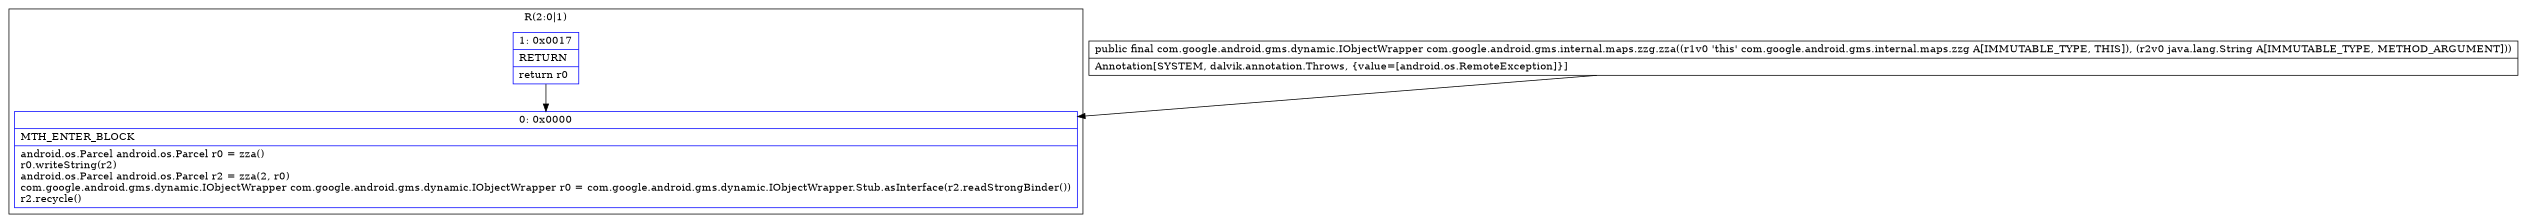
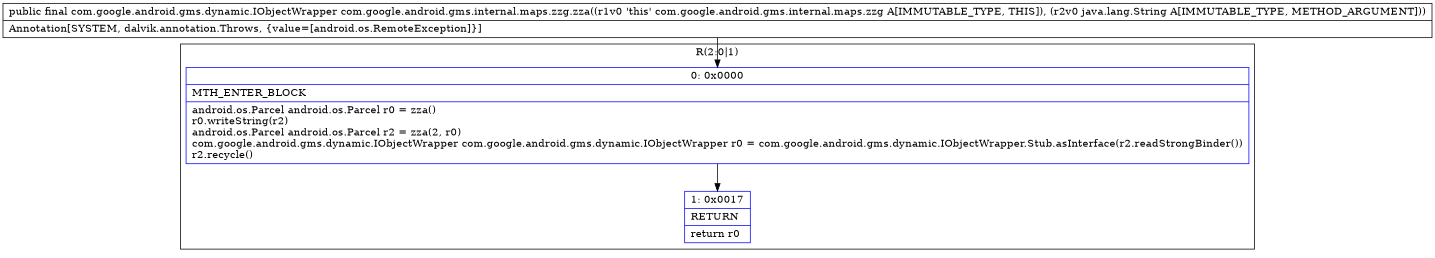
  digraph {
    node [color=blue shape=record]
    n1 [label="{0\:\ 0x0000|MTH_ENTER_BLOCK\l|android.os.Parcel android.os.Parcel r0 = zza()\lr0.writeString(r2)\landroid.os.Parcel android.os.Parcel r2 = zza(2, r0)\lcom.google.android.gms.dynamic.IObjectWrapper com.google.android.gms.dynamic.IObjectWrapper r0 = com.google.android.gms.dynamic.IObjectWrapper.Stub.asInterface(r2.readStrongBinder())\lr2.recycle()\l}"]
    n2 [label="{1\:\ 0x0017|RETURN\l|return r0\l}"]
    n3 [label="{public final com.google.android.gms.dynamic.IObjectWrapper com.google.android.gms.internal.maps.zzg.zza((r1v0 'this' com.google.android.gms.internal.maps.zzg A[IMMUTABLE_TYPE, THIS]), (r2v0 java.lang.String A[IMMUTABLE_TYPE, METHOD_ARGUMENT]))  | Annotation[SYSTEM, dalvik.annotation.Throws, \{value=[android.os.RemoteException]\}]\l}" color=""]
    subgraph cluster_1 {
      label="R(2:0|1)"
      n1
      n2
    }
-   n2 -> n1
+   n1 -> n2
    n3 -> n1
  }
